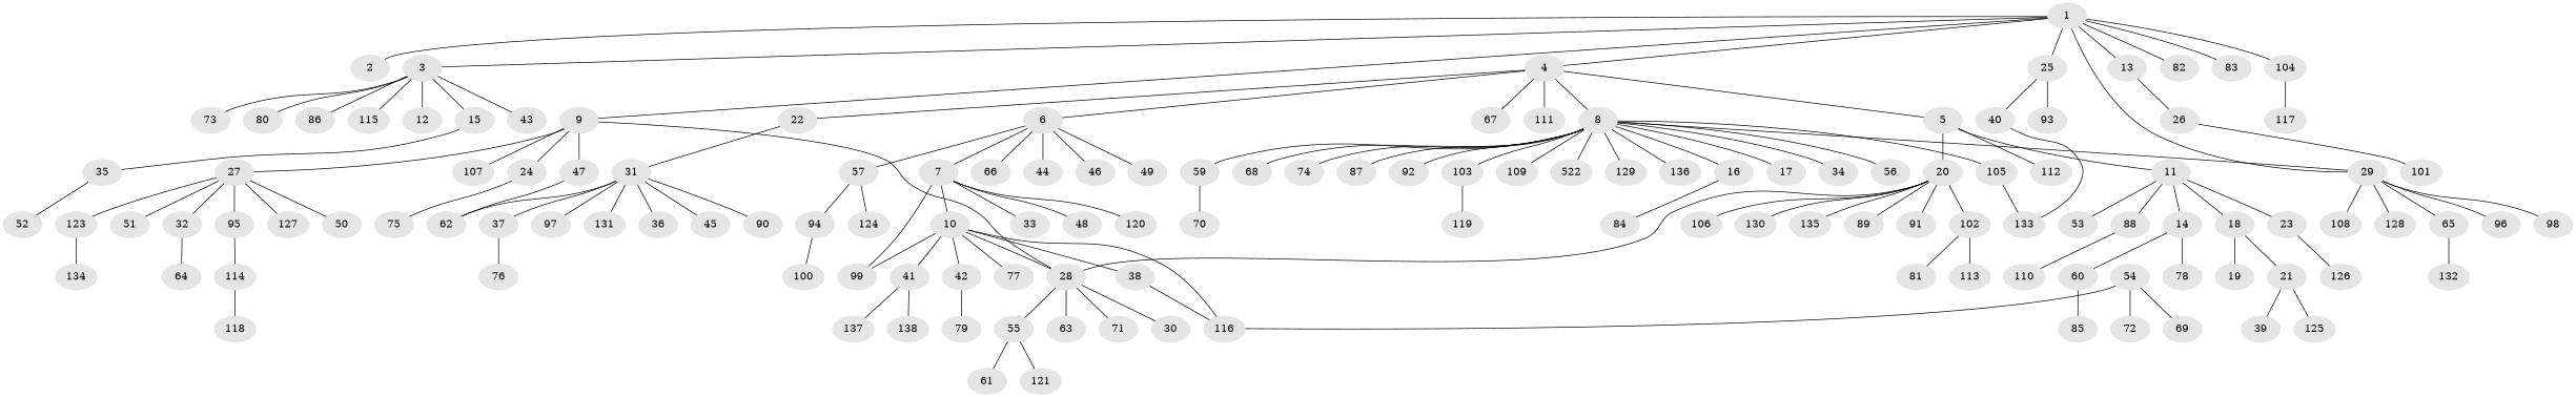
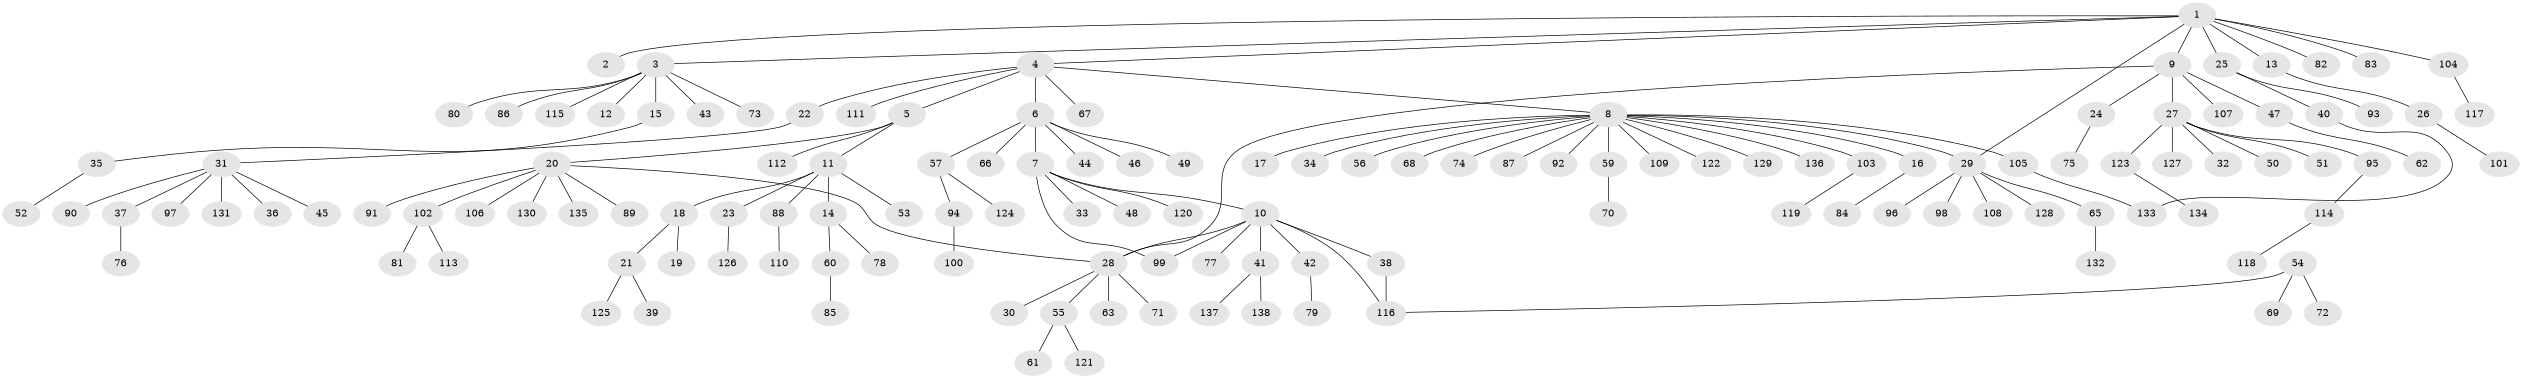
  graph {
    node [color=gray90 style=filled]
    1
    2
    3
    4
    9
    13
    25
    29
    82
    83
    104
    12
    15
    43
    73
    80
    86
    115
    5
    6
    8
    22
    67
    111
    24
    27
    28
    47
    107
    26
    40
    93
    65
    96
    98
    108
    128
    117
    35
    11
    20
    112
    7
    44
    46
    49
    57
    66
    16
    17
    34
    56
    59
    68
    74
    87
    92
    103
    105
    109
-   122 [label=522]
+   122
    129
    136
    31
    14
    18
    23
    53
    88
    89
    91
    102
    106
    130
    135
    10
    33
    48
    99
    120
    94
    124
    38
    41
    42
    77
    116
    84
    70
    119
    133
    75
    32
    50
    51
    95
    123
    127
    30
    55
    63
    71
    62
    137
    138
    79
    60
    78
    19
    21
    126
    110
    101
    85
    52
    39
    125
    81
    113
    36
    37
    45
    90
    97
    131
-   64
    114
    134
    61
    121
    132
    76
    54
    69
    72
    100
    118
    1 -- 2
    1 -- 3
    1 -- 4
    1 -- 9
    1 -- 13
    1 -- 25
    1 -- 29
    1 -- 82
    1 -- 83
    1 -- 104
    3 -- 12
    3 -- 15
    3 -- 43
    3 -- 73
    3 -- 80
    3 -- 86
    3 -- 115
    4 -- 5
    4 -- 6
    4 -- 8
    4 -- 22
    4 -- 67
    4 -- 111
    9 -- 24
    9 -- 27
    9 -- 28
    9 -- 47
    9 -- 107
    13 -- 26
    25 -- 40
    25 -- 93
    29 -- 65
    29 -- 96
    29 -- 98
    29 -- 108
    29 -- 128
    104 -- 117
    15 -- 35
    5 -- 11
    5 -- 20
    5 -- 112
    6 -- 7
    6 -- 44
    6 -- 46
    6 -- 49
    6 -- 57
    6 -- 66
    8 -- 29
    8 -- 16
    8 -- 17
    8 -- 34
    8 -- 56
    8 -- 59
    8 -- 68
    8 -- 74
    8 -- 87
    8 -- 92
    8 -- 103
    8 -- 105
    8 -- 109
    8 -- 122
    8 -- 129
    8 -- 136
    22 -- 31
    24 -- 75
    27 -- 32
    27 -- 50
    27 -- 51
    27 -- 95
    27 -- 123
    27 -- 127
    28 -- 30
    28 -- 55
    28 -- 63
    28 -- 71
    47 -- 62
    26 -- 101
    40 -- 133
    65 -- 132
    35 -- 52
    11 -- 14
    11 -- 18
    11 -- 23
    11 -- 53
    11 -- 88
    20 -- 28
    20 -- 89
    20 -- 91
    20 -- 102
    20 -- 106
    20 -- 130
    20 -- 135
    7 -- 10
    7 -- 33
    7 -- 48
    7 -- 99
    7 -- 120
    57 -- 94
    57 -- 124
    16 -- 84
    59 -- 70
    103 -- 119
    105 -- 133
-   31 -- 62
    31 -- 36
    31 -- 37
    31 -- 45
    31 -- 90
    31 -- 97
    31 -- 131
    14 -- 60
    14 -- 78
    18 -- 19
    18 -- 21
    23 -- 126
    88 -- 110
    102 -- 81
    102 -- 113
    10 -- 28
    10 -- 99
    10 -- 38
    10 -- 41
    10 -- 42
    10 -- 77
    10 -- 116
    94 -- 100
    38 -- 116
    41 -- 137
    41 -- 138
    42 -- 79
-   32 -- 64
    95 -- 114
    123 -- 134
    55 -- 61
    55 -- 121
    60 -- 85
    21 -- 39
    21 -- 125
    37 -- 76
    114 -- 118
    54 -- 116
    54 -- 69
    54 -- 72
  }
